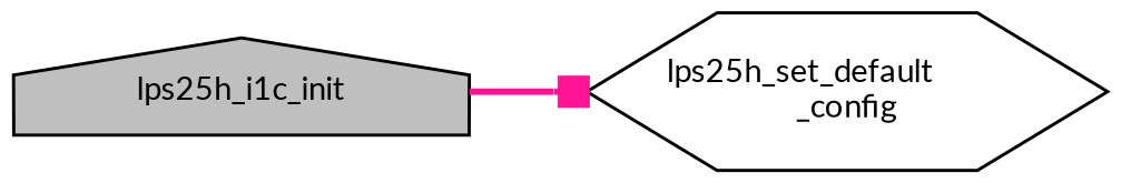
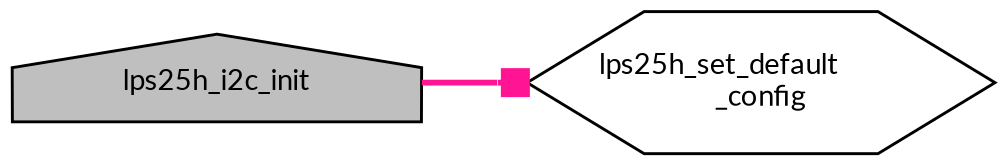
  digraph {
    rankdir=LR
    fontname=Lato
    node [color=black fontname=Lato fontsize=10 style=filled]
-   n1 [fillcolor=grey75 fontcolor=black height=0.2 label=lps25h_i1c_init shape=house width=0.4]
+   n1 [fillcolor=grey75 fontcolor=black height=0.2 label=lps25h_i2c_init shape=house width=0.4]
    n2 [fillcolor=white height=0.2 label="lps25h_set_default\l_config" shape=hexagon width=0.4]
    n1 -> n2 [color=deeppink fontname=Lato fontsize=10 labelfontname=FreeSans labelfontsize=10 style=bold arrowhead=box]
  }
